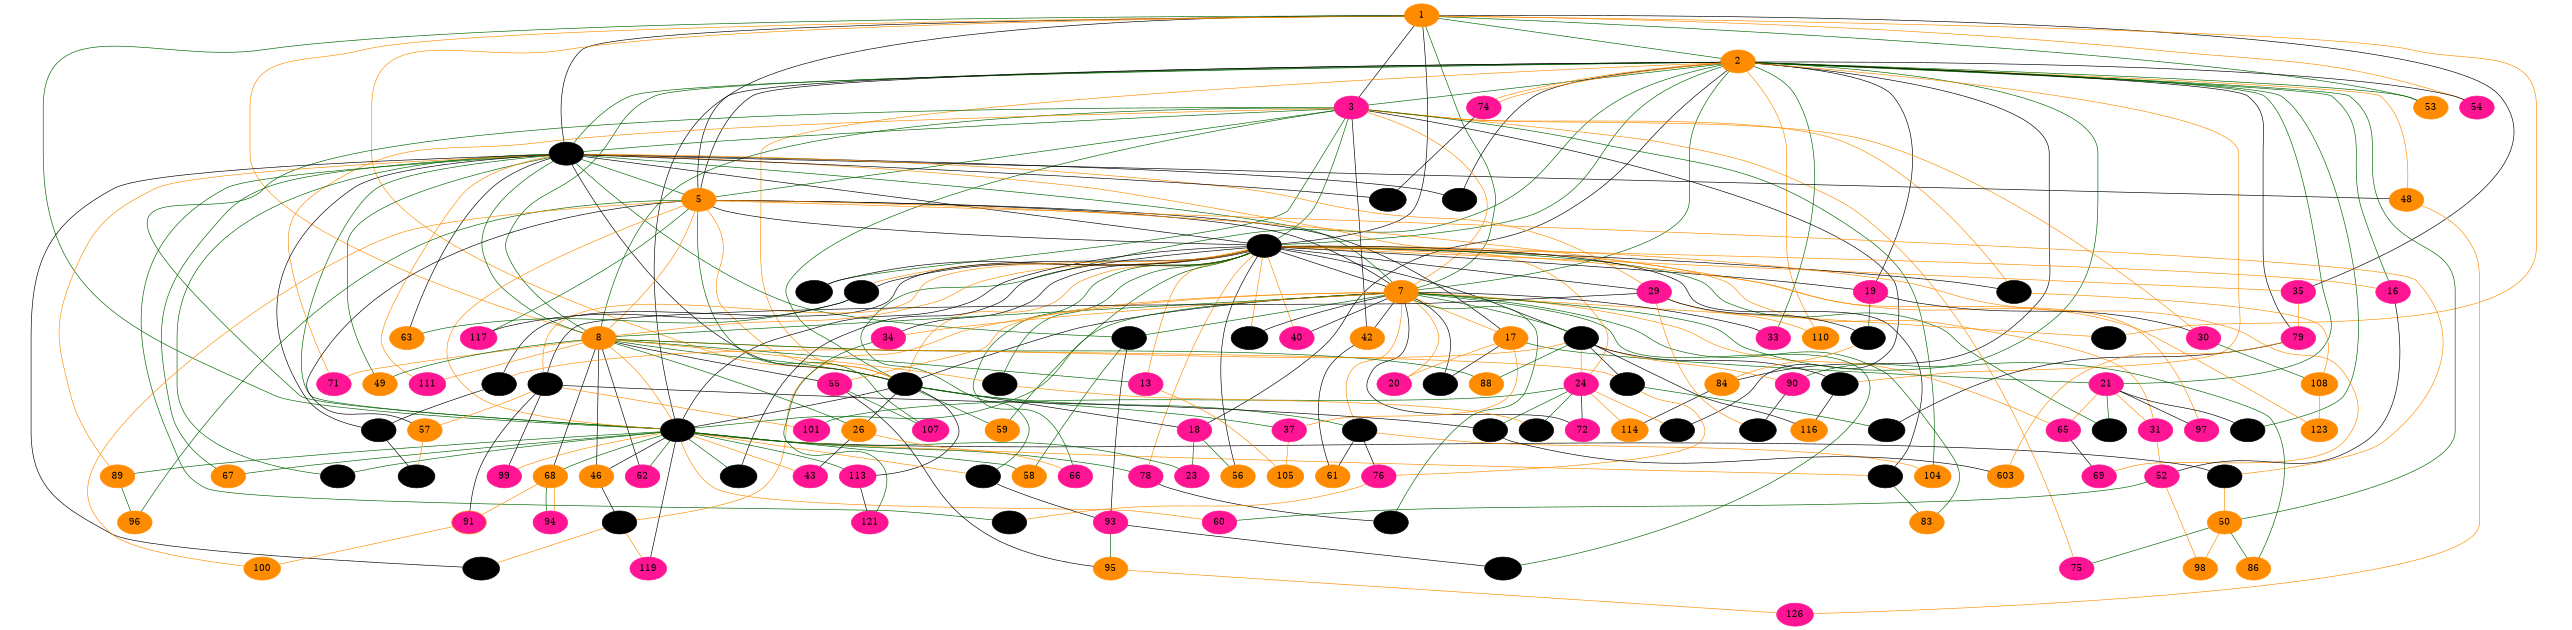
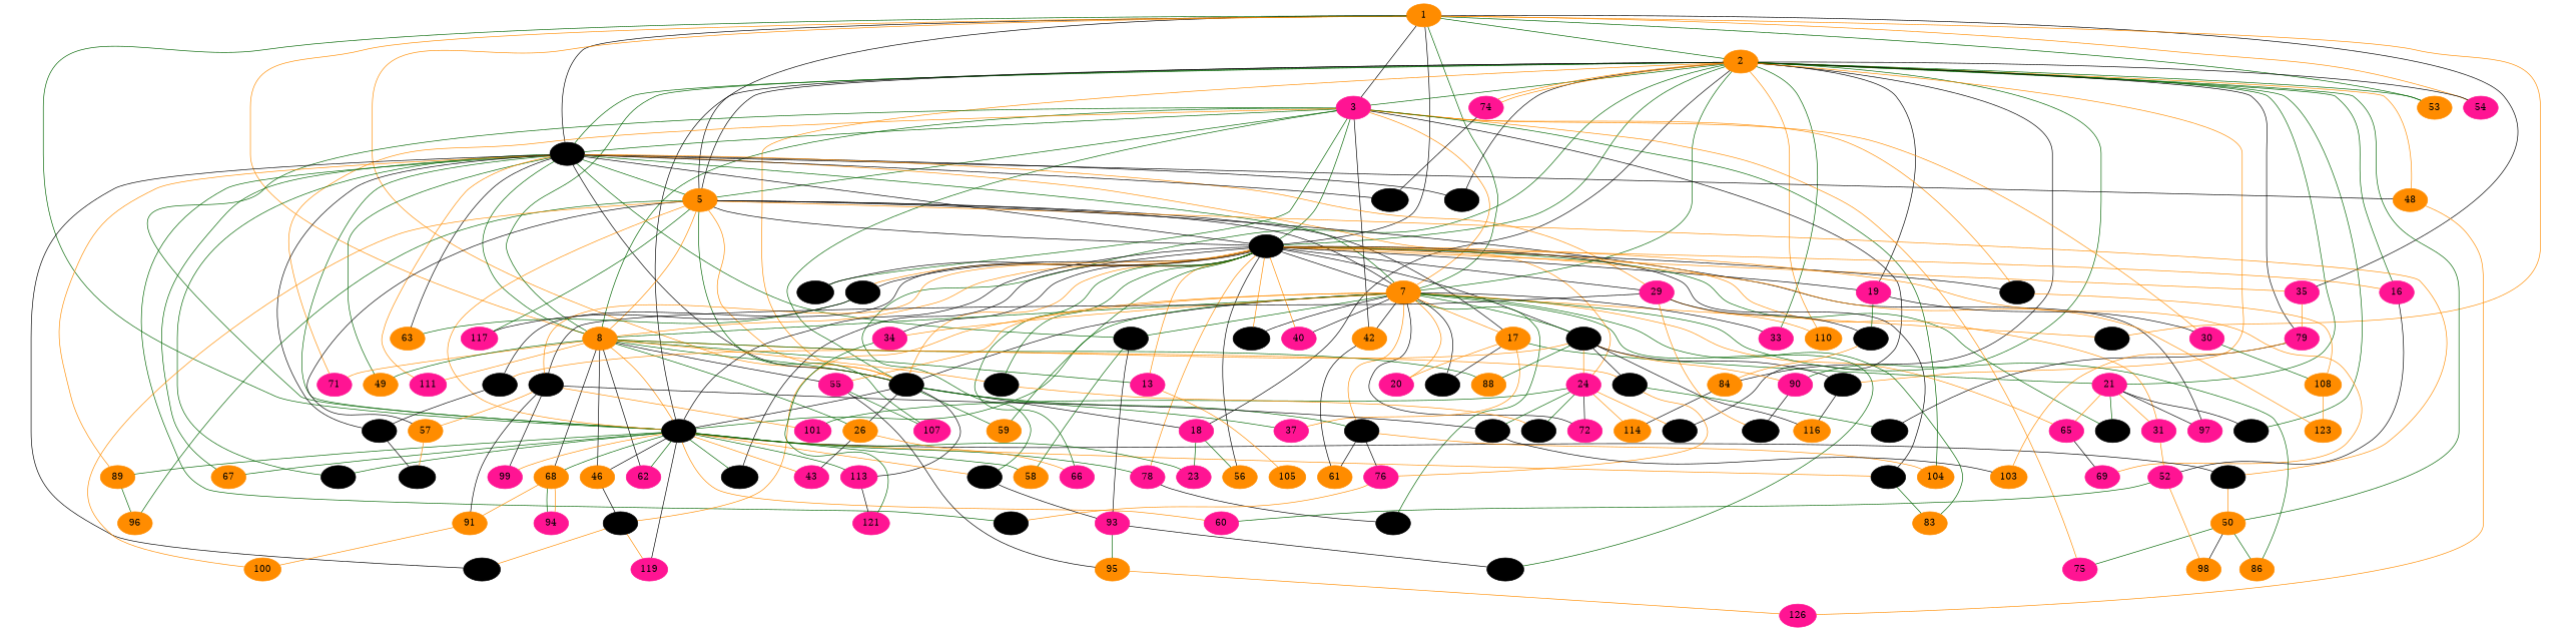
  graph {
    node [color=deeppink style=filled]
    edge [color=black]
    1 [color=darkorange]
    2 [color=darkorange]
    3
    4 [color=black]
    5 [color=darkorange]
    6 [color=black]
    7 [color=darkorange]
    8 [color=darkorange]
    9 [color=black]
    10 [color=black]
    35
    47 [color=black]
    53 [color=darkorange]
    54
    16
    18
    19
    21
    28 [color=black]
    33
    48 [color=darkorange]
    50 [color=darkorange]
    70 [color=black]
    74
    79
    81 [color=black]
    84 [color=darkorange]
    90
    102 [color=black]
    110 [color=darkorange]
    30
    38 [color=black]
    39 [color=black]
    42 [color=darkorange]
    71
    75
    104 [color=darkorange]
    109 [color=black]
    15 [color=black]
    24
    29
    32 [color=black]
    49 [color=darkorange]
    63 [color=darkorange]
    67 [color=darkorange]
    80 [color=black]
    85 [color=black]
    89 [color=darkorange]
    111
    120 [color=black]
    122 [color=black]
    17 [color=darkorange]
    22 [color=black]
    57 [color=darkorange]
    96 [color=darkorange]
    97
    100 [color=darkorange]
    107
    117
    11 [color=black]
    13
    14 [color=black]
    25 [color=black]
    27 [color=black]
    31
    34
    36 [color=black]
    40
    41 [color=black]
    56 [color=darkorange]
    59 [color=darkorange]
    66
    69
    77 [color=black]
    78
    106 [color=black]
    123 [color=darkorange]
    125 [color=black]
    20
    44 [color=black]
    51 [color=black]
    55
    65
    72
    73 [color=black]
    83 [color=darkorange]
    86 [color=darkorange]
    87 [color=black]
    112 [color=black]
    12 [color=black]
    26 [color=darkorange]
    46 [color=darkorange]
    62
    68 [color=darkorange]
    88 [color=darkorange]
    37
    113
    23
    43
    58 [color=darkorange]
    60
    99
    119
    52
    64 [color=black]
    126
    98 [color=darkorange]
    124 [color=black]
-   103 [color=darkorange label=603]
+   103 [color=darkorange]
    93
    114 [color=darkorange]
    118 [color=black]
    116 [color=darkorange]
    108 [color=darkorange]
    61 [color=darkorange]
    45 [color=black]
    82 [color=black]
    101
    115 [color=black]
    105 [color=darkorange]
    121
-   91 [color=darkorange fillcolor=deeppink]
+   91 [color=darkorange]
    76
    95 [color=darkorange]
    94
    1 -- 2 [color=darkgreen]
    1 -- 3
    1 -- 4
    1 -- 5
    1 -- 6
    1 -- 7 [color=darkgreen]
    1 -- 8 [color=darkorange]
    1 -- 9 [color=darkorange]
    1 -- 10 [color=darkgreen]
    1 -- 35
    1 -- 47 [color=darkorange]
    1 -- 53 [color=darkgreen]
    1 -- 54 [color=darkorange]
    2 -- 3 [color=darkgreen]
    2 -- 4 [color=darkgreen]
    2 -- 5
    2 -- 6 [color=darkgreen]
    2 -- 7 [color=darkgreen]
    2 -- 8 [color=darkgreen]
    2 -- 9 [color=darkorange]
    2 -- 10
    2 -- 53 [color=darkgreen]
    2 -- 54
    2 -- 16 [color=darkgreen]
    2 -- 18
    2 -- 19
    2 -- 21 [color=darkgreen]
    2 -- 28
    2 -- 33 [color=darkgreen]
    2 -- 48 [color=darkorange]
    2 -- 50 [color=darkgreen]
    2 -- 70 [color=darkgreen]
    2 -- 74 [color=darkorange]
    2 -- 74 [color=darkorange]
    2 -- 79
    2 -- 81 [color=darkgreen]
    2 -- 84
    2 -- 90 [color=darkgreen]
    2 -- 102 [color=darkorange]
    2 -- 110 [color=darkorange]
    3 -- 4 [color=darkgreen]
    3 -- 5 [color=darkgreen]
    3 -- 6 [color=darkgreen]
    3 -- 7 [color=darkorange]
    3 -- 8 [color=darkgreen]
    3 -- 9 [color=darkgreen]
    3 -- 10 [color=darkgreen]
    3 -- 30 [color=darkorange]
    3 -- 38
    3 -- 39 [color=darkorange]
    3 -- 42
    3 -- 71 [color=darkorange]
    3 -- 75 [color=darkorange]
    3 -- 104 [color=darkgreen]
    3 -- 109 [color=darkgreen]
    4 -- 5 [color=darkgreen]
    4 -- 6
    4 -- 7 [color=darkgreen]
    4 -- 8 [color=darkgreen]
    4 -- 9
    4 -- 10 [color=darkgreen]
    4 -- 28
    4 -- 48
    4 -- 15 [color=darkgreen]
    4 -- 24 [color=darkorange]
    4 -- 29 [color=darkorange]
    4 -- 32 [color=darkgreen]
    4 -- 49 [color=darkgreen]
    4 -- 63
    4 -- 67 [color=darkgreen]
    4 -- 80 [color=darkgreen]
    4 -- 85
    4 -- 89 [color=darkorange]
    4 -- 111 [color=darkorange]
    4 -- 120
    4 -- 122
    5 -- 6
    5 -- 7
    5 -- 8 [color=darkorange]
    5 -- 9 [color=darkorange]
    5 -- 10 [color=darkorange]
    5 -- 17
    5 -- 22 [color=darkorange]
    5 -- 57
    5 -- 96 [color=darkgreen]
-   5 -- 97 [color=darkorange]
+   5 -- 97
    5 -- 100 [color=darkorange]
    5 -- 107 [color=darkgreen]
    5 -- 117 [color=darkgreen]
    6 -- 7
    6 -- 8 [color=darkorange]
    6 -- 9 [color=darkorange]
    6 -- 10
    6 -- 35 [color=darkorange]
    6 -- 16 [color=darkorange]
    6 -- 19
    6 -- 39
    6 -- 109
    6 -- 29
    6 -- 11
    6 -- 13 [color=darkorange]
    6 -- 14 [color=darkorange]
    6 -- 14
    6 -- 25 [color=darkgreen]
    6 -- 27
    6 -- 31 [color=darkorange]
    6 -- 34
    6 -- 36 [color=darkgreen]
    6 -- 40 [color=darkorange]
    6 -- 41 [color=darkorange]
    6 -- 56
    6 -- 59 [color=darkgreen]
    6 -- 66 [color=darkgreen]
    6 -- 69 [color=darkorange]
    6 -- 77
    6 -- 78 [color=darkorange]
    6 -- 106 [color=darkorange]
    6 -- 123 [color=darkorange]
    6 -- 125
    7 -- 8 [color=darkgreen]
    7 -- 9
    7 -- 10 [color=darkgreen]
    7 -- 47 [color=darkorange]
    7 -- 33
    7 -- 42
    7 -- 32 [color=darkgreen]
    7 -- 17 [color=darkorange]
    7 -- 11 [color=darkgreen]
    7 -- 34 [color=darkorange]
    7 -- 40
    7 -- 106
    7 -- 20 [color=darkorange]
    7 -- 44 [color=darkorange]
    7 -- 51 [color=darkorange]
    7 -- 55 [color=darkorange]
    7 -- 65 [color=darkorange]
    7 -- 72
    7 -- 73
    7 -- 83 [color=darkgreen]
    7 -- 86 [color=darkgreen]
    7 -- 87 [color=darkgreen]
    7 -- 112 [color=darkgreen]
    8 -- 9 [color=darkgreen]
    8 -- 10 [color=darkorange]
    8 -- 71 [color=darkorange]
    8 -- 49 [color=darkgreen]
    8 -- 111 [color=darkorange]
    8 -- 13 [color=darkgreen]
    8 -- 36 [color=darkorange]
    8 -- 55
    8 -- 12 [color=darkorange]
    8 -- 26 [color=darkgreen]
    8 -- 46
    8 -- 62
    8 -- 68
    8 -- 88 [color=darkgreen]
    9 -- 10
    9 -- 18
    9 -- 59 [color=darkgreen]
    9 -- 44 [color=darkgreen]
    9 -- 26
    9 -- 37 [color=darkgreen]
    9 -- 113
    10 -- 81 [color=darkorange]
    10 -- 15 [color=darkgreen]
    10 -- 67 [color=darkgreen]
    10 -- 89 [color=darkgreen]
    10 -- 22
    10 -- 77 [color=darkorange]
    10 -- 78 [color=darkgreen]
    10 -- 125 [color=darkgreen]
    10 -- 46
    10 -- 62 [color=darkgreen]
    10 -- 68 [color=darkgreen]
    10 -- 113 [color=darkgreen]
    10 -- 23 [color=darkgreen]
    10 -- 43 [color=darkorange]
    10 -- 58 [color=darkgreen]
    10 -- 60 [color=darkorange]
    10 -- 99 [color=darkorange]
    10 -- 119
    35 -- 79 [color=darkorange]
    16 -- 52
    18 -- 56 [color=darkgreen]
    18 -- 23 [color=darkgreen]
    19 -- 30
    19 -- 64 [color=darkgreen]
    21 -- 70
    21 -- 97
    21 -- 25 [color=darkgreen]
    21 -- 31 [color=darkorange]
    21 -- 65 [color=darkorange]
    48 -- 126 [color=darkorange]
    50 -- 75 [color=darkgreen]
    50 -- 86 [color=darkgreen]
-   50 -- 98 [color=darkorange]
+   50 -- 98
    74 -- 120
    79 -- 124
    79 -- 103 [color=darkorange]
    81 -- 93
    84 -- 114
    90 -- 118
    102 -- 116
    30 -- 108 [color=darkgreen]
    39 -- 108 [color=darkorange]
    42 -- 61
    24 -- 38 [color=darkorange]
    24 -- 72
    24 -- 114 [color=darkorange]
    24 -- 45 [color=darkgreen]
    24 -- 82 [color=darkgreen]
    24 -- 101 [color=darkgreen]
    29 -- 110 [color=darkorange]
    29 -- 41
    29 -- 64
    29 -- 118 [color=darkorange]
    32 -- 58 [color=darkgreen]
    32 -- 93
    85 -- 115
    89 -- 96 [color=darkgreen]
    17 -- 21 [color=darkgreen]
    17 -- 20 [color=darkorange]
    17 -- 73
    17 -- 37 [color=darkorange]
    22 -- 50 [color=darkorange]
    57 -- 115 [color=darkorange]
    11 -- 90 [color=darkorange]
    11 -- 102
    11 -- 24 [color=darkorange]
    11 -- 27 [color=darkorange]
    11 -- 12
    11 -- 88 [color=darkgreen]
    11 -- 116
    13 -- 105 [color=darkorange]
    14 -- 63 [color=darkgreen]
    14 -- 117
    27 -- 85
    31 -- 52 [color=darkorange]
    34 -- 121 [color=darkgreen]
    36 -- 82 [color=darkorange]
    41 -- 57 [color=darkorange]
    41 -- 99
    41 -- 45
    41 -- 101 [color=darkorange]
    41 -- 91
    77 -- 83 [color=darkgreen]
    78 -- 87
    44 -- 104 [color=darkorange]
    44 -- 61
    44 -- 76
    51 -- 122 [color=darkorange]
    51 -- 119 [color=darkorange]
    55 -- 107 [color=darkgreen]
    55 -- 95
    65 -- 69
    12 -- 124 [color=darkgreen]
    12 -- 76 [color=darkorange]
    26 -- 66 [color=darkorange]
    26 -- 43
    46 -- 51
    68 -- 91 [color=darkorange]
    68 -- 94 [color=darkgreen]
    68 -- 94 [color=darkorange]
-   37 -- 105 [color=darkorange]
    113 -- 121
    52 -- 60 [color=darkgreen]
    52 -- 98 [color=darkorange]
    64 -- 84 [color=darkorange]
    93 -- 112
    93 -- 95 [color=darkgreen]
    108 -- 123 [color=darkorange]
    45 -- 103
    91 -- 100 [color=darkorange]
    76 -- 80 [color=darkorange]
    95 -- 126 [color=darkorange]
  }
